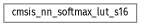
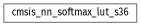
  digraph {
    rankdir=TB
    fontname="Fira Sans"
-   n1 [color=grey40 fillcolor=white fontname="Fira Sans" fontsize=10 height=0.2 label=cmsis_nn_softmax_lut_s16 shape=box style=filled width=0.4]
+   n1 [color=grey40 fillcolor=white fontname="Fira Sans" fontsize=10 height=0.2 label=cmsis_nn_softmax_lut_s36 shape=box style=filled width=0.4]
  }
